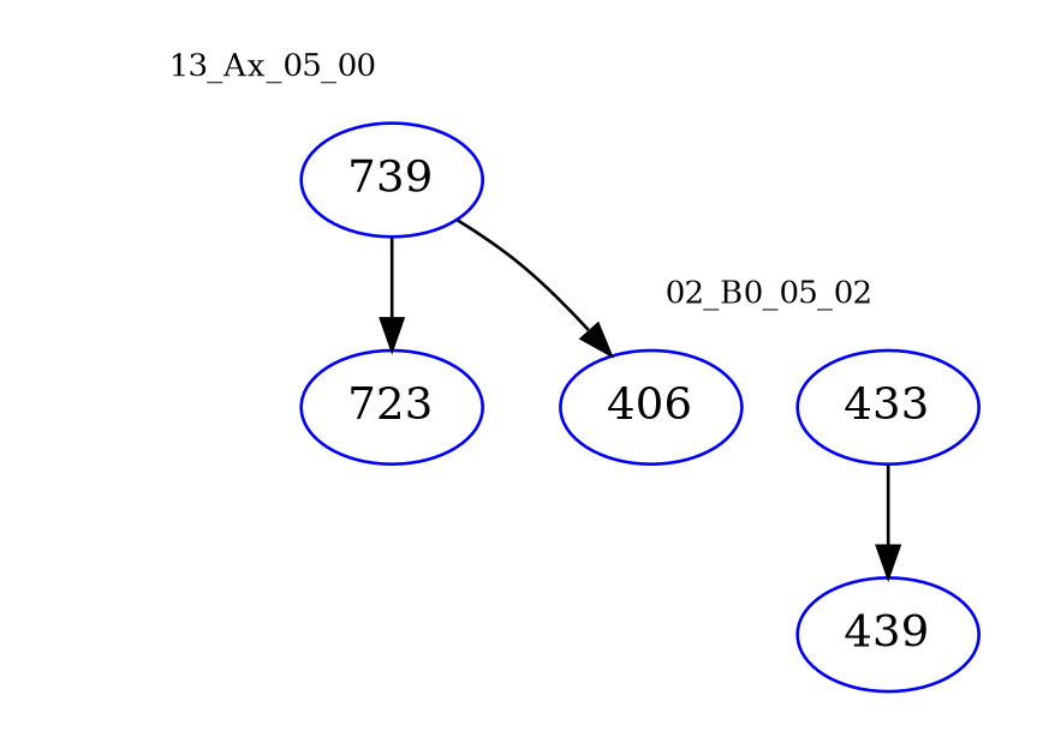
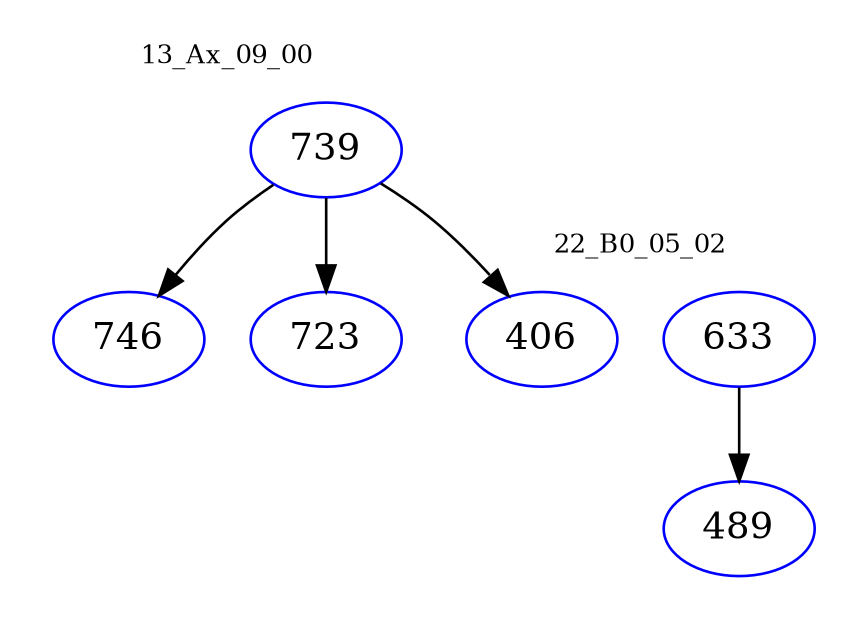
  digraph {
    node [color=blue]
    edge [color=black]
    n1 [label=739]
+   n2 [label=746]
    n3 [label=723]
-   n4 [label=433]
+   n4 [label=633]
    n5 [label=406]
-   n6 [label=439]
+   n6 [label=489]
    subgraph cluster_1 {
      color=white
      fontsize=10
-     label="13_Ax_05_00"
+     label="13_Ax_09_00"
      n1
+     n2
      n3
    }
    subgraph cluster_2 {
      color=white
      fontsize=10
-     label="02_B0_05_02"
+     label="22_B0_05_02"
      n4
      n5
      n6
    }
+   n1 -> n2
    n1 -> n3
    n1 -> n5
    n4 -> n6
  }
